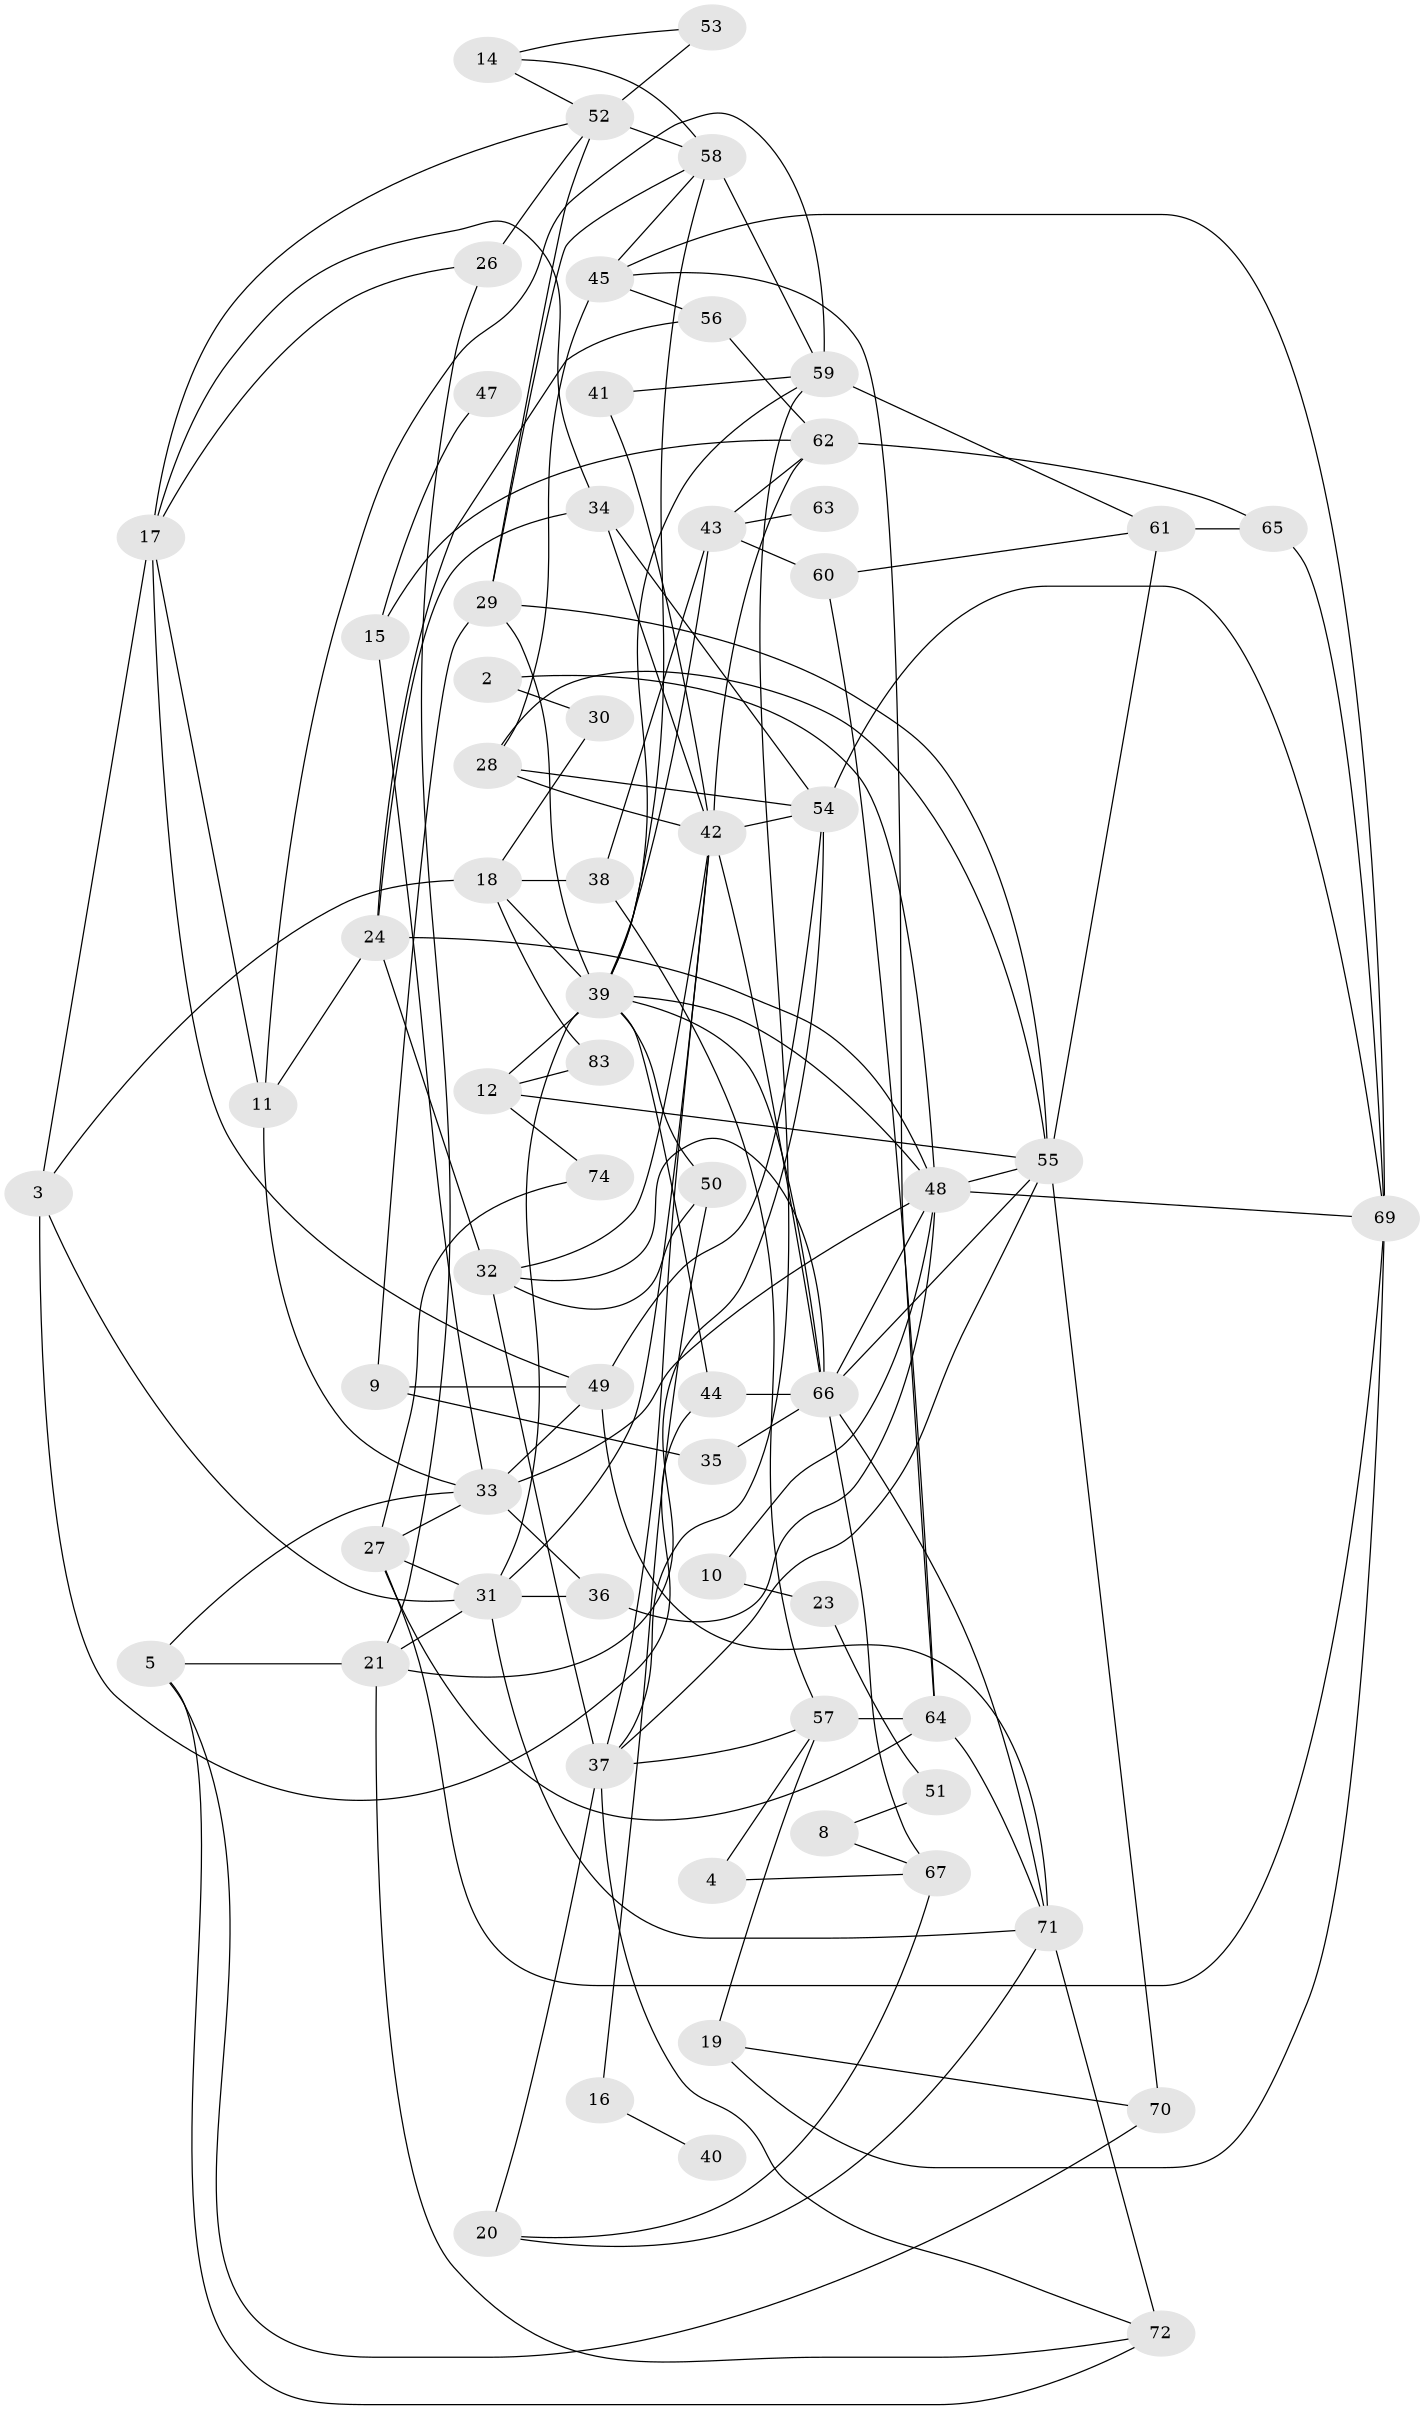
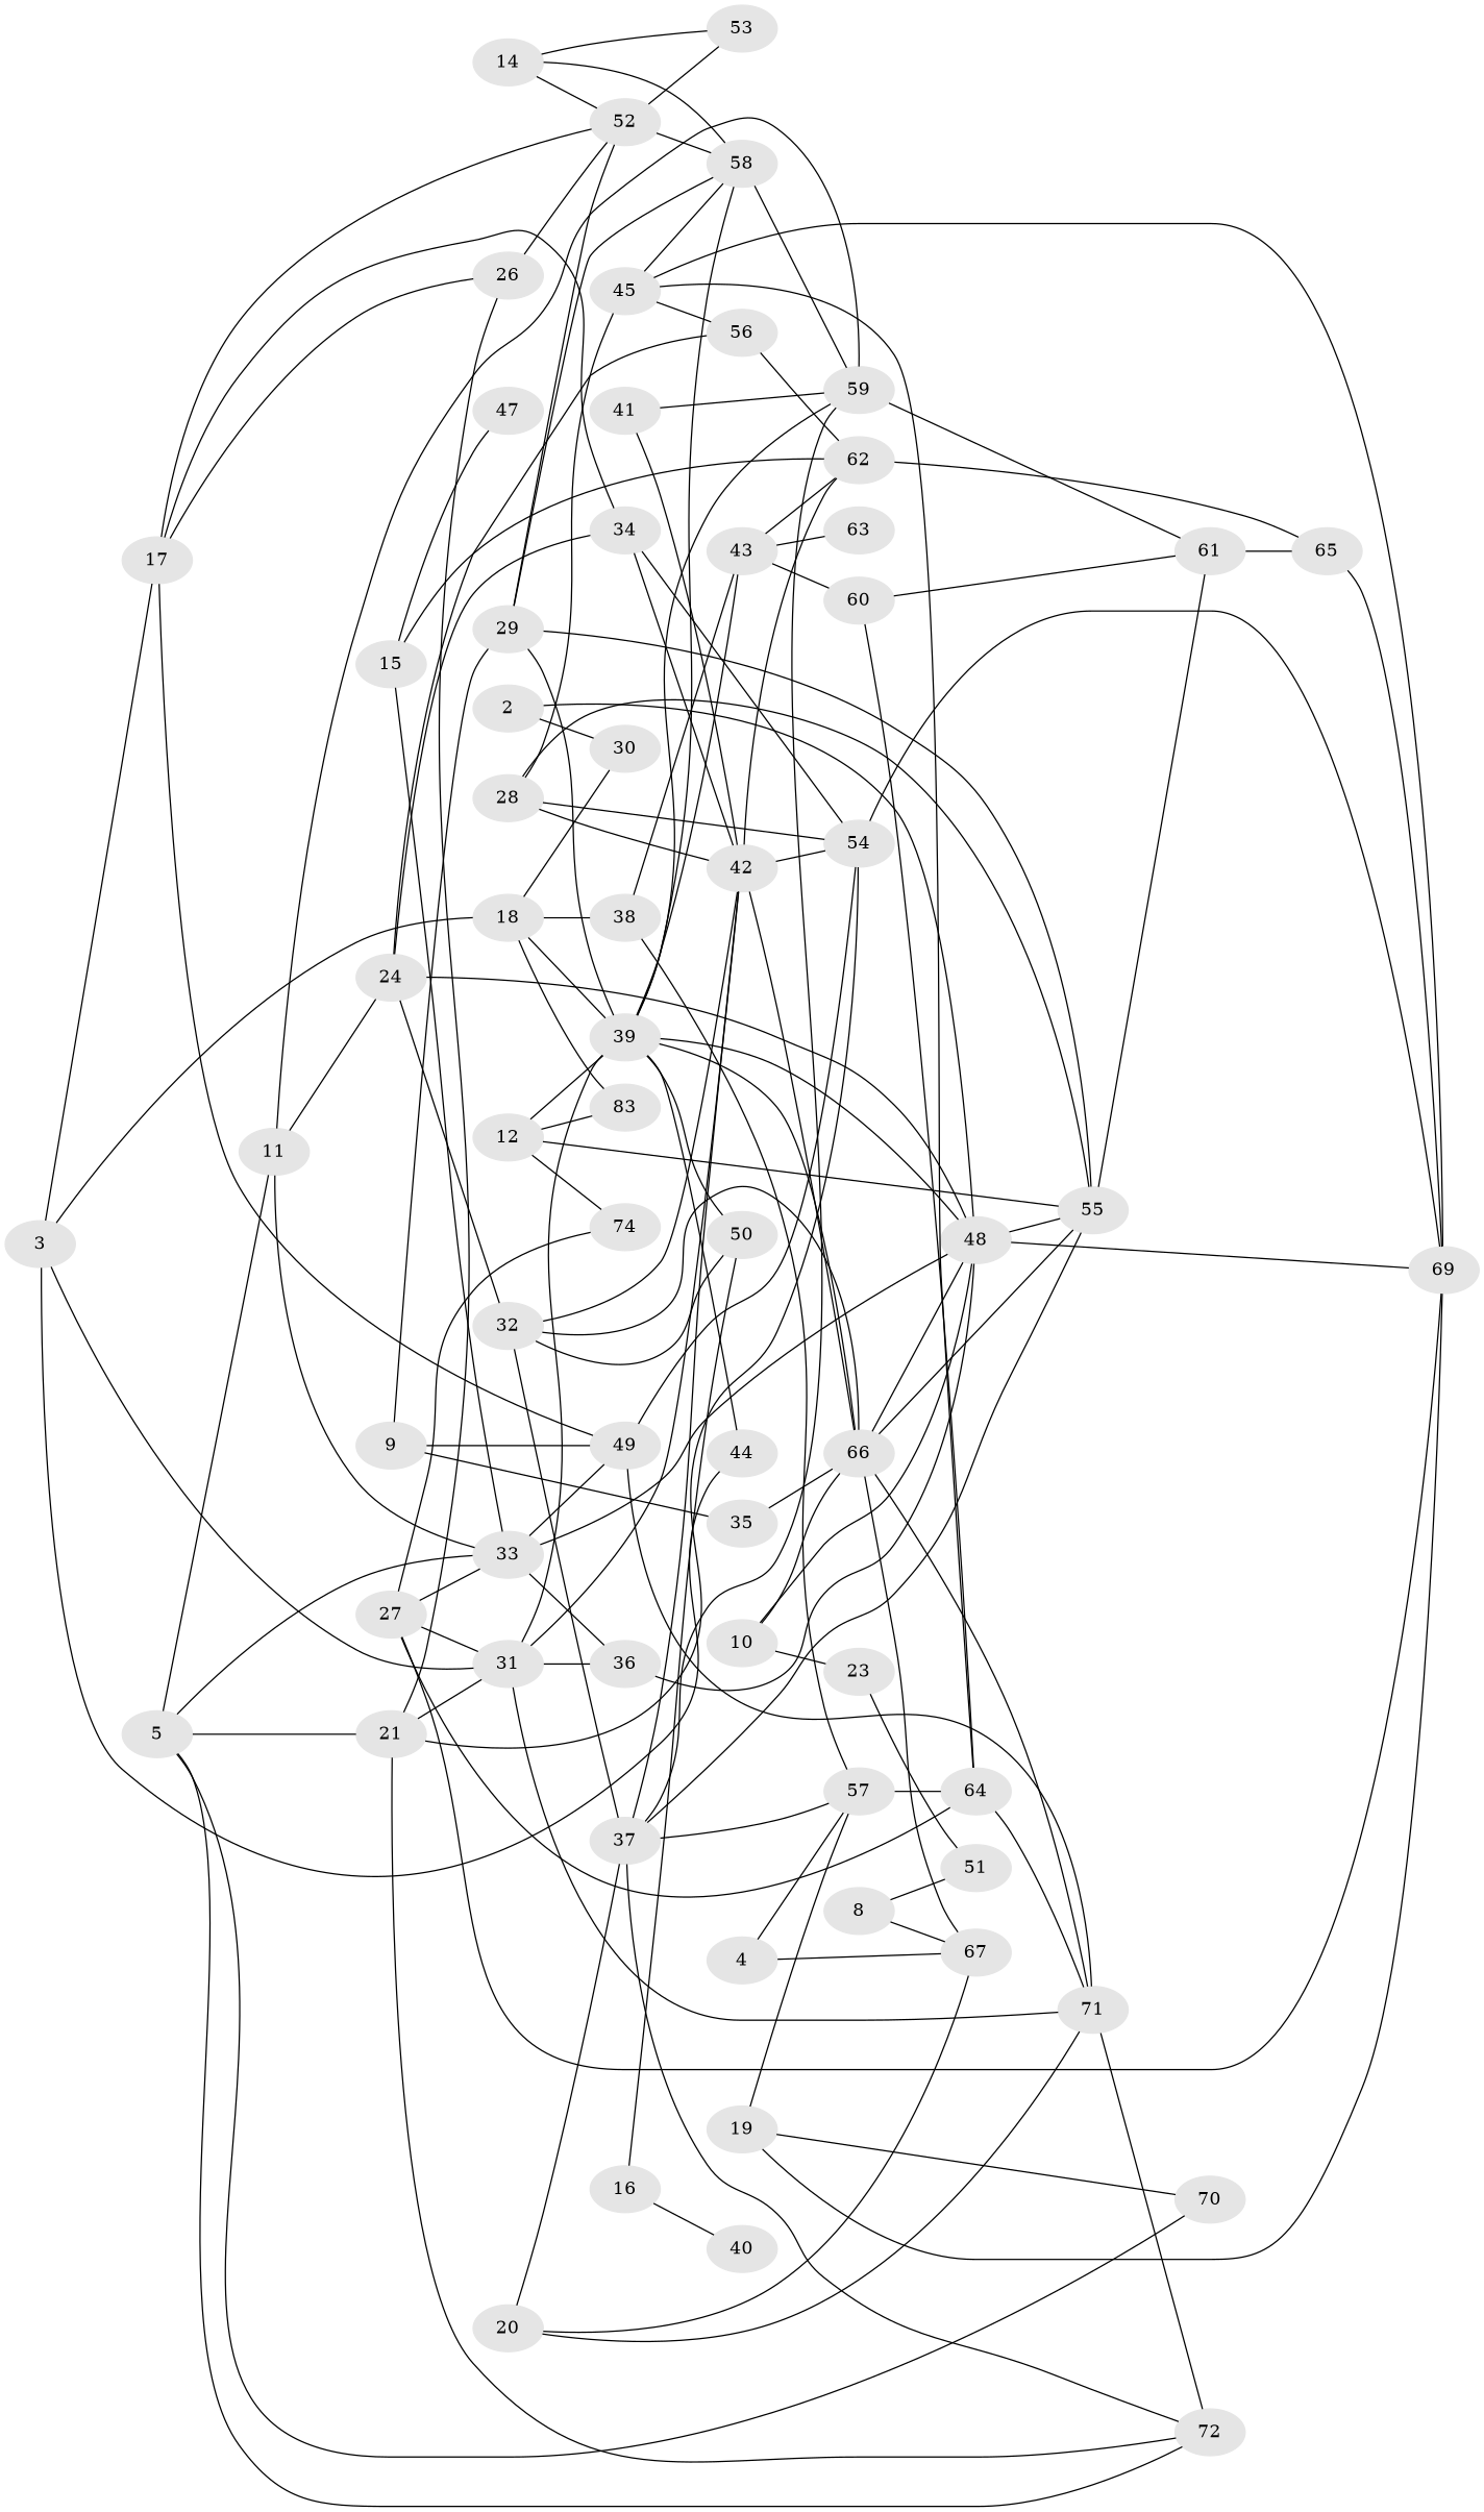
  graph {
    rankdir=LR
    node [color=gray90 style=filled]
    edge [weight=1.0]
    2
    30
    48
    55
    69
    3
    17
    18
    31
    44
    49
    52
    26
    34
    39
    n16 [label=83]
    38
    71
    42
    36
    n21 [label=66]
    4
    57
    67
    64
    5
    11
    21
    33
    70
    72
    24
    59
    54
    8
    51
    9
    29
    35
    58
    10
    23
    32
    56
    61
    12
    74
    50
    43
    14
    53
    15
    47
    62
    65
    16
    40
    19
    20
    37
    27
    28
    45
    60
    63
    41
    2 -- 30
    2 -- 48
    48 -- 55 [weight=2.0]
    48 -- 69
-   55 -- 70
    55 -- 61
    3 -- 17
    3 -- 18
    3 -- 31
    3 -- 44
    17 -- 49
    17 -- 52
    17 -- 26
    17 -- 34
    18 -- 30
    18 -- 39
    18 -- n16
    18 -- 38
    31 -- 39
    31 -- 71 [weight=2.0]
    31 -- 42
    31 -- 36
-   44 -- n21
+   10 -- n21
    49 -- 71
    49 -- 54
    52 -- 58
    52 -- 53
    26 -- 52
    34 -- 42
    34 -- 54
    39 -- 48
    39 -- 44
    39 -- n21
    39 -- 59
    39 -- 58
    39 -- 50
    39 -- 43
    38 -- 57
    38 -- 43
    71 -- 72
    42 -- n21
    42 -- 54
    42 -- 62 [weight=2.0]
    36 -- 48
    n21 -- 48
    n21 -- 55
    n21 -- 71 [weight=2.0]
    n21 -- 67
    4 -- 57
    4 -- 67
    57 -- 64
    64 -- 71
-   17 -- 11
+   5 -- 11
    5 -- 21
    5 -- 33
    5 -- 70
    5 -- 72
    11 -- 33 [weight=2.0]
    11 -- 24
    11 -- 59
    21 -- 31
    21 -- 26
    21 -- 72
    21 -- 54
    33 -- 48
    33 -- 49
    33 -- 36
    24 -- 48
    24 -- 34
    24 -- 32
    24 -- 56
    59 -- 61
    54 -- 69
    8 -- 67
    8 -- 51
    9 -- 49 [weight=2.0]
    9 -- 29
    9 -- 35
    29 -- 55
    29 -- 52
    29 -- 39
    29 -- 58
    35 -- n21
    58 -- 59 [weight=2.0]
    10 -- 48
    10 -- 23
    23 -- 51
    32 -- 42
    32 -- n21
    32 -- 50
    32 -- 37
    56 -- 62
    61 -- 65
    12 -- 55
    12 -- 39
    12 -- n16
    12 -- 74
    43 -- 62
    43 -- 60
    43 -- 63
    14 -- 52
    14 -- 58
    14 -- 53
    15 -- 33 [weight=2.0]
    15 -- 47
    15 -- 62
    62 -- 65
    65 -- 69
    16 -- 50
    16 -- 40
    19 -- 69
    19 -- 57
    19 -- 70
    20 -- 71 [weight=2.0]
    20 -- 67
    20 -- 37
    37 -- 55
    37 -- 42
    37 -- 57
    37 -- 72
    37 -- 59
    27 -- 69 [weight=2.0]
    27 -- 31 [weight=2.0]
    27 -- 64
    27 -- 33
    27 -- 74
    28 -- 55
    28 -- 42
    28 -- 54
    28 -- 45
    45 -- 69
    45 -- 64
    45 -- 58
    45 -- 56
    60 -- 64
    60 -- 61
    41 -- 42
    41 -- 59
  }
